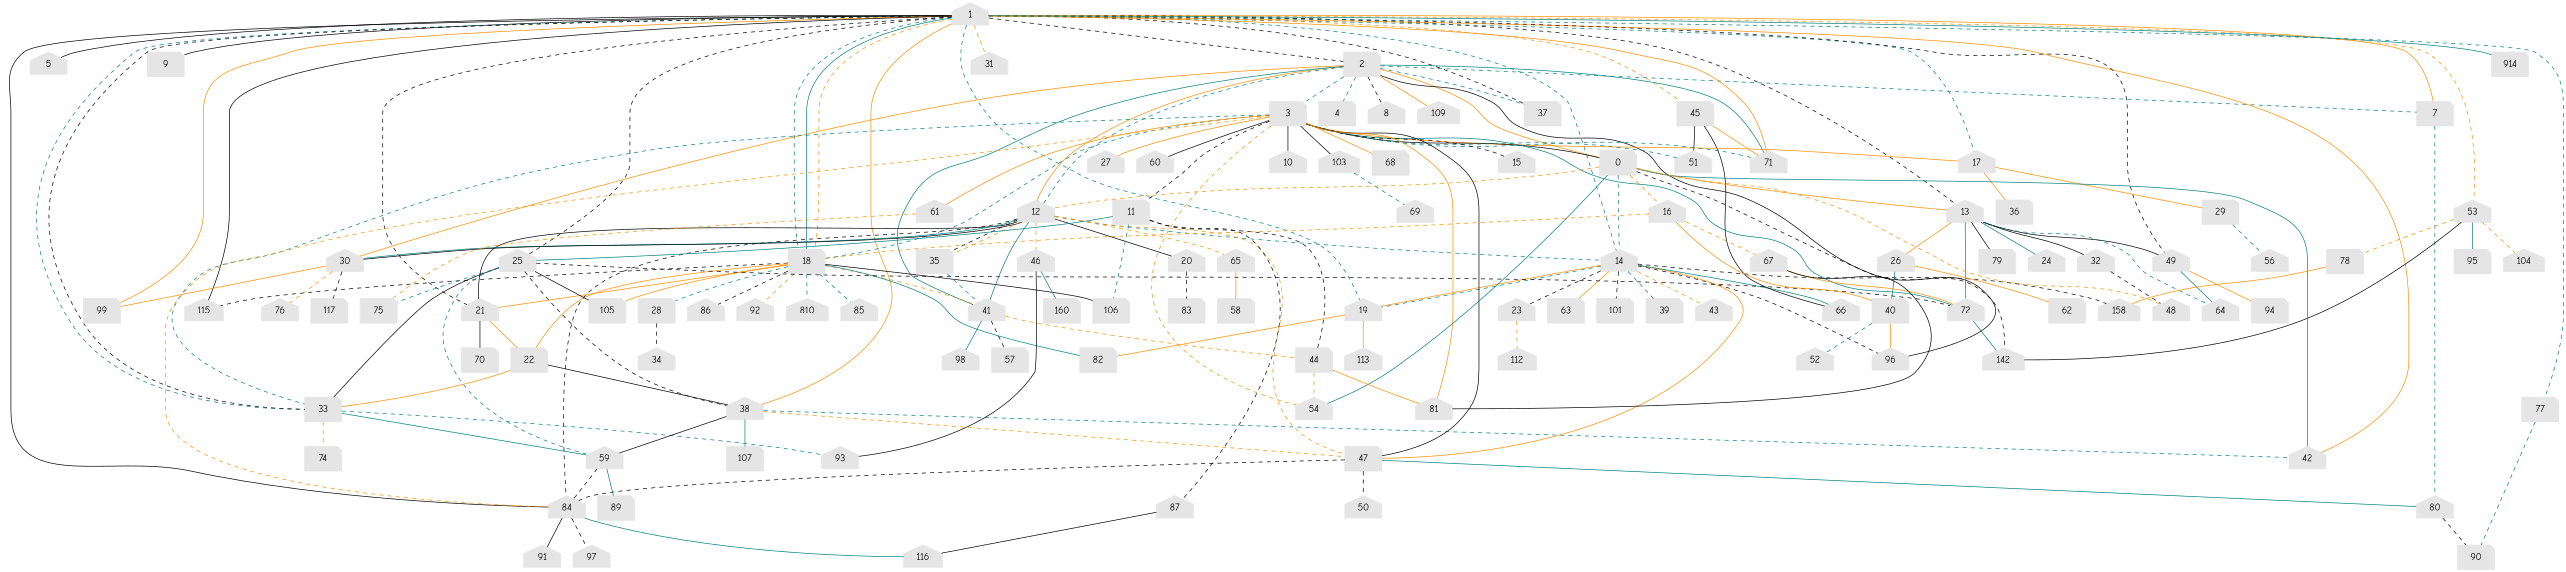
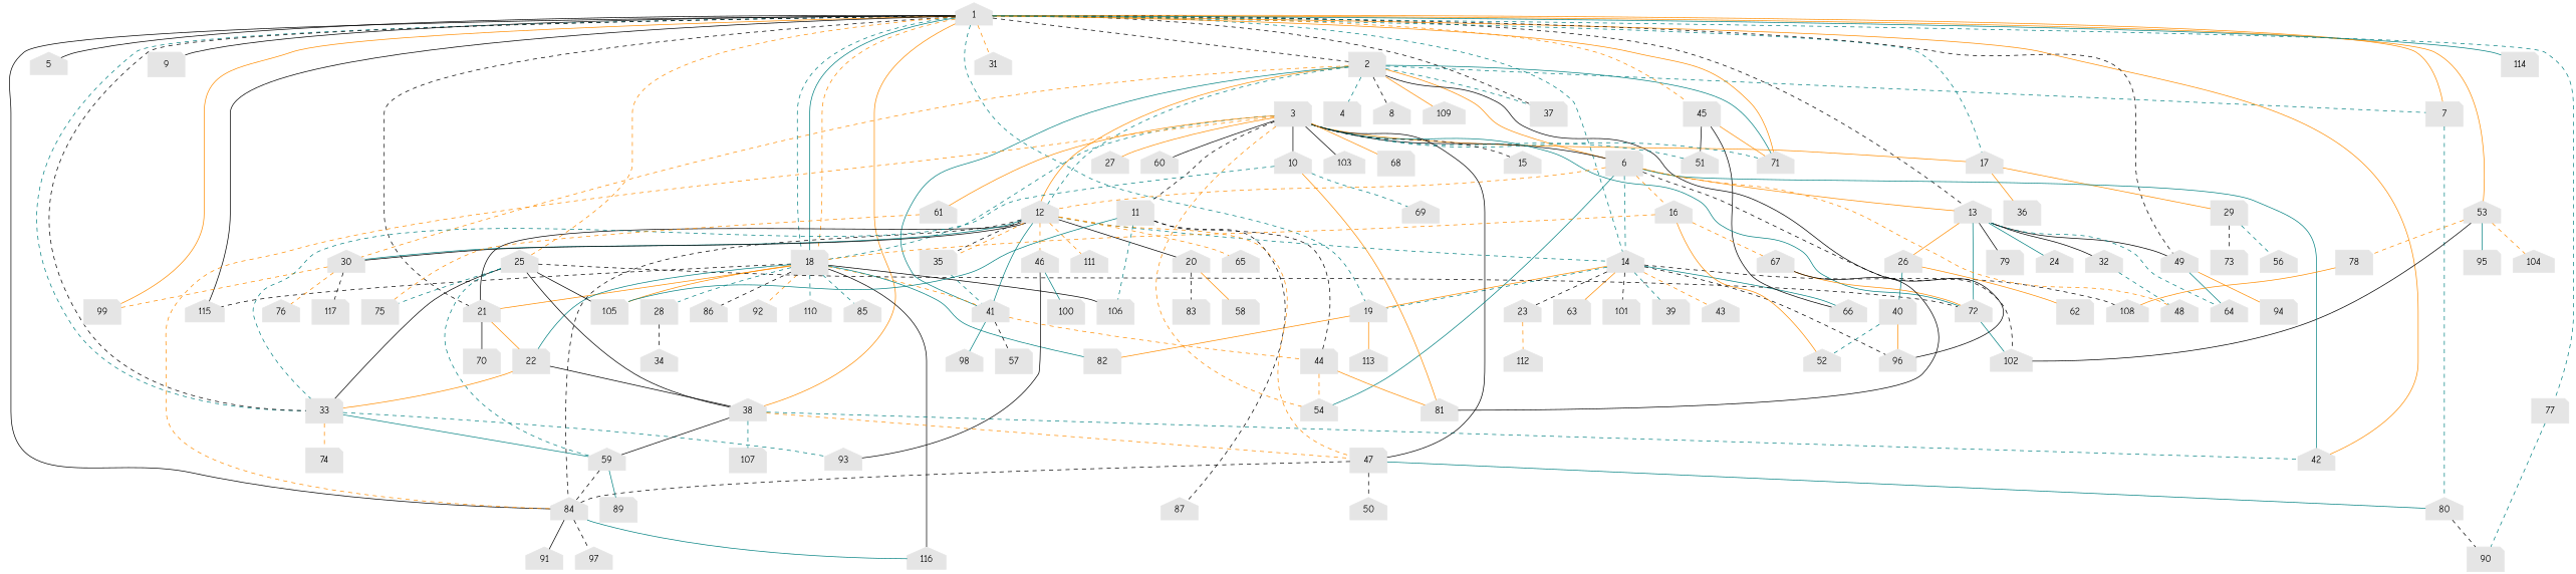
  graph {
    fontname="Comic Neue"
    node [color=gray90 fontname="Comic Neue" shape=house style=filled]
    edge [color=darkorange fontname="Comic Neue" style=dashed]
    2 [shape=note]
    1
    5
    7 [shape=note]
    9 [shape=note]
    13
    14
    17
    18 [shape=note]
    19
    21
    25
    31
    33 [shape=note]
    37 [shape=note]
    38
    42
    45 [shape=note]
    49
    53
    71
    77 [shape=note]
    84
    99 [shape=note]
-   114 [shape=note label=914]
+   114 [shape=note]
    115
    3 [shape=note]
    4 [shape=note]
-   6 [shape=note label=0]
+   6 [shape=note]
    8
    12
    30
    41
    96
    109
    80
    72
    24
    26
    32
    64
    79 [shape=note]
    47 [shape=note]
    23
    39 [shape=note]
    43
    63 [shape=note]
    66
    101 [shape=note]
-   108 [label=158]
+   108
    29 [shape=note]
    36 [shape=note]
    106 [shape=note]
    22 [shape=note]
    28 [shape=note]
    82 [shape=note]
    85
    86
    92
    105 [shape=note]
-   110 [label=810]
+   110
    116
    113
    70 [shape=note]
    59
    75 [shape=note]
    74 [shape=note]
    93
    107 [shape=note]
    51
    94 [shape=note]
-   102 [label=142]
+   102
    78 [shape=note]
    95 [shape=note]
    104
    90 [shape=note]
    91
    97
    10
    11 [shape=note]
    15
    27
    54
    60
    61
    68 [shape=note]
    81
    103
    16
    48
    20
    35 [shape=note]
    46
    65
+   111
    76
    117 [shape=note]
    44 [shape=note]
    57 [shape=note]
    98
    69
    87
    50
    40 [shape=note]
    67
    58 [shape=note]
    83 [shape=note]
-   100 [shape=note label=160]
+   100 [shape=note]
    62 [shape=note]
    112
    52
    56
+   73 [shape=note]
    34
    89 [shape=note]
    2 -- 7 [color=teal]
    2 -- 37 [color=teal]
    2 -- 71 [color=teal style=solid]
-   2 -- 3 [color=teal]
    2 -- 4 [color=teal]
    2 -- 6 [style=solid]
    2 -- 8 [color=black]
    2 -- 12 [style=solid]
    2 -- 12 [color=teal]
-   2 -- 30 [style=solid]
+   2 -- 30
    2 -- 41 [color=teal style=solid]
    2 -- 96 [color=black style=solid]
    2 -- 109 [style=solid]
    1 -- 2 [color=black]
    1 -- 5 [color=black style=solid]
    1 -- 7 [style=solid]
    1 -- 9 [color=black style=solid]
    1 -- 13 [color=black]
    1 -- 14 [color=teal]
    1 -- 17 [color=teal]
    1 -- 18 [color=teal]
    1 -- 18 [color=teal style=solid]
    1 -- 18
    1 -- 19 [color=teal]
    1 -- 21 [color=black]
-   1 -- 25 [color=black]
+   1 -- 25
    1 -- 31
    1 -- 33 [color=teal]
    1 -- 33 [color=black]
    1 -- 37 [color=black]
    1 -- 38 [style=solid]
    1 -- 42 [style=solid]
    1 -- 45
    1 -- 49 [color=black]
-   1 -- 53
+   1 -- 53 [style=solid]
    1 -- 71 [style=solid]
    1 -- 77 [color=teal]
    1 -- 84 [color=black style=solid]
    1 -- 99 [style=solid]
    1 -- 114 [color=teal style=solid]
    1 -- 115 [color=black style=solid]
    7 -- 80 [color=teal]
    13 -- 49 [color=black style=solid]
    13 -- 72 [color=teal style=solid]
    13 -- 24 [color=teal style=solid]
    13 -- 26 [style=solid]
    13 -- 32 [color=black style=solid]
    13 -- 64 [color=teal]
    13 -- 79 [color=black style=solid]
    14 -- 19 [style=solid]
    14 -- 19 [color=teal]
    14 -- 96 [color=black]
-   14 -- 47 [style=solid]
    14 -- 23 [color=black]
    14 -- 39 [color=teal]
    14 -- 43
    14 -- 63 [style=solid]
    14 -- 66 [color=teal style=solid]
    14 -- 101 [color=black]
    14 -- 108 [color=black]
    17 -- 29 [style=solid]
    17 -- 36 [style=solid]
    18 -- 21 [style=solid]
    18 -- 115 [color=black]
    18 -- 41
    18 -- 106 [color=black style=solid]
-   18 -- 22 [style=solid]
+   18 -- 22 [color=teal style=solid]
    18 -- 28 [color=teal]
    18 -- 82 [color=teal style=solid]
    18 -- 85 [color=teal]
    18 -- 86 [color=black]
    18 -- 92
    18 -- 105 [style=solid]
    18 -- 110 [color=teal]
-   87 -- 116 [color=black style=solid]
+   18 -- 116 [color=black style=solid]
    19 -- 82 [style=solid]
    19 -- 113 [style=solid]
    21 -- 22 [style=solid]
    21 -- 70 [color=black style=solid]
    25 -- 33 [color=black style=solid]
-   25 -- 38 [color=black]
+   25 -- 38 [color=black style=solid]
    25 -- 72 [color=black]
    25 -- 105 [color=black style=solid]
    25 -- 59 [color=teal]
    25 -- 75 [color=teal]
    33 -- 59 [color=teal style=solid]
    33 -- 74
    33 -- 93 [color=teal]
    38 -- 42 [color=teal]
    38 -- 47
    38 -- 59 [color=black style=solid]
-   38 -- 107 [color=teal style=solid]
+   38 -- 107 [color=teal]
    45 -- 71 [style=solid]
    45 -- 66 [color=black style=solid]
    45 -- 51 [color=black style=solid]
    49 -- 64 [color=teal style=solid]
    49 -- 94 [style=solid]
    53 -- 102 [color=black style=solid]
    53 -- 78
    53 -- 95 [color=teal style=solid]
    53 -- 104
    77 -- 90 [color=teal]
    84 -- 116 [color=teal style=solid]
    84 -- 91 [color=black style=solid]
    84 -- 97 [color=black]
    3 -- 17 [style=solid]
    3 -- 18 [color=teal]
-   3 -- 33 [color=teal]
+   10 -- 33 [color=teal]
    3 -- 71 [color=teal]
    3 -- 84
    3 -- 6 [color=black style=solid]
    3 -- 72 [color=teal style=solid]
    3 -- 47 [color=black style=solid]
    3 -- 51 [color=teal]
    3 -- 10 [color=black style=solid]
    3 -- 11 [color=black]
    3 -- 15 [color=black]
    3 -- 27 [style=solid]
    3 -- 54
    3 -- 60 [color=black style=solid]
    3 -- 61 [style=solid]
    3 -- 68 [style=solid]
-   3 -- 81 [style=solid]
+   10 -- 81 [style=solid]
    3 -- 103 [color=black style=solid]
    6 -- 13 [style=solid]
    6 -- 14 [color=teal]
    6 -- 42 [color=teal style=solid]
    6 -- 12
    6 -- 102 [color=black]
    6 -- 54 [color=teal style=solid]
    6 -- 16
    6 -- 48
    12 -- 14 [color=teal]
    12 -- 21 [color=black style=solid]
    12 -- 84 [color=black]
    12 -- 30 [color=teal style=solid]
    12 -- 30 [color=black style=solid]
    12 -- 41 [color=teal style=solid]
    12 -- 47
    12 -- 20 [color=black style=solid]
    12 -- 35 [color=black]
    12 -- 35
    12 -- 46
    12 -- 65
-   30 -- 99 [style=solid]
+   12 -- 111
+   30 -- 99
    30 -- 76
    30 -- 117 [color=black]
    41 -- 44
    41 -- 57 [color=black]
    41 -- 98 [color=teal style=solid]
    80 -- 90 [color=black]
    72 -- 102 [color=teal style=solid]
    26 -- 40 [color=teal style=solid]
    26 -- 62 [style=solid]
-   32 -- 48 [color=black]
+   32 -- 48 [color=teal]
    47 -- 84 [color=black]
    47 -- 80 [color=teal style=solid]
    47 -- 50 [color=black]
    23 -- 112
    29 -- 56 [color=teal]
+   29 -- 73 [color=black]
    22 -- 33 [style=solid]
    22 -- 38 [color=black style=solid]
    28 -- 34 [color=black]
    59 -- 84 [color=black]
    59 -- 89 [color=teal style=solid]
    78 -- 108 [style=solid]
-   103 -- 69 [color=teal]
-   11 -- 25 [color=teal style=solid]
+   10 -- 69 [color=teal]
+   11 -- 105 [color=teal style=solid]
    11 -- 106 [color=teal]
    11 -- 44 [color=black]
    11 -- 87 [color=black]
    61 -- 75
    16 -- 18
-   16 -- 40 [style=solid]
+   16 -- 52 [style=solid]
    16 -- 67
-   65 -- 58 [style=solid]
+   20 -- 58 [style=solid]
    20 -- 83 [color=black]
    35 -- 41 [color=teal]
    46 -- 93 [color=black style=solid]
    46 -- 100 [color=teal style=solid]
    44 -- 54
    44 -- 81 [style=solid]
    40 -- 96 [style=solid]
    40 -- 52 [color=teal]
    67 -- 72 [style=solid]
    67 -- 81 [color=black style=solid]
  }
